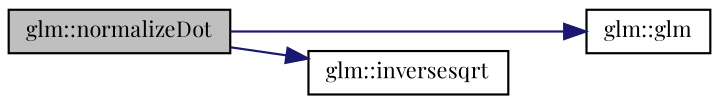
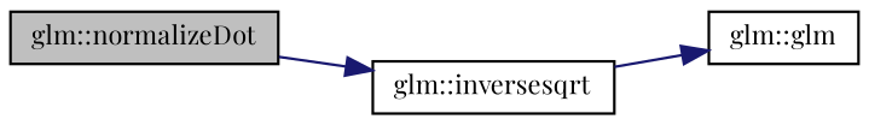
  digraph {
    fontname="Playfair Display"
    rankdir=LR
    node [color=black fontname="Playfair Display" fontsize=10 shape=record]
    edge [color=midnightblue fontname="Playfair Display" fontsize=10 labelfontname=FreeSans labelfontsize=10 style=solid]
    n1 [fillcolor=grey75 fontcolor=black height=0.2 label="glm::normalizeDot" style=filled width=0.4]
    n2 [height=0.2 label="glm::glm" width=0.4]
    n3 [height=0.2 label="glm::inversesqrt" width=0.4]
-   n1 -> n2
+   n3 -> n2
    n1 -> n3
  }
